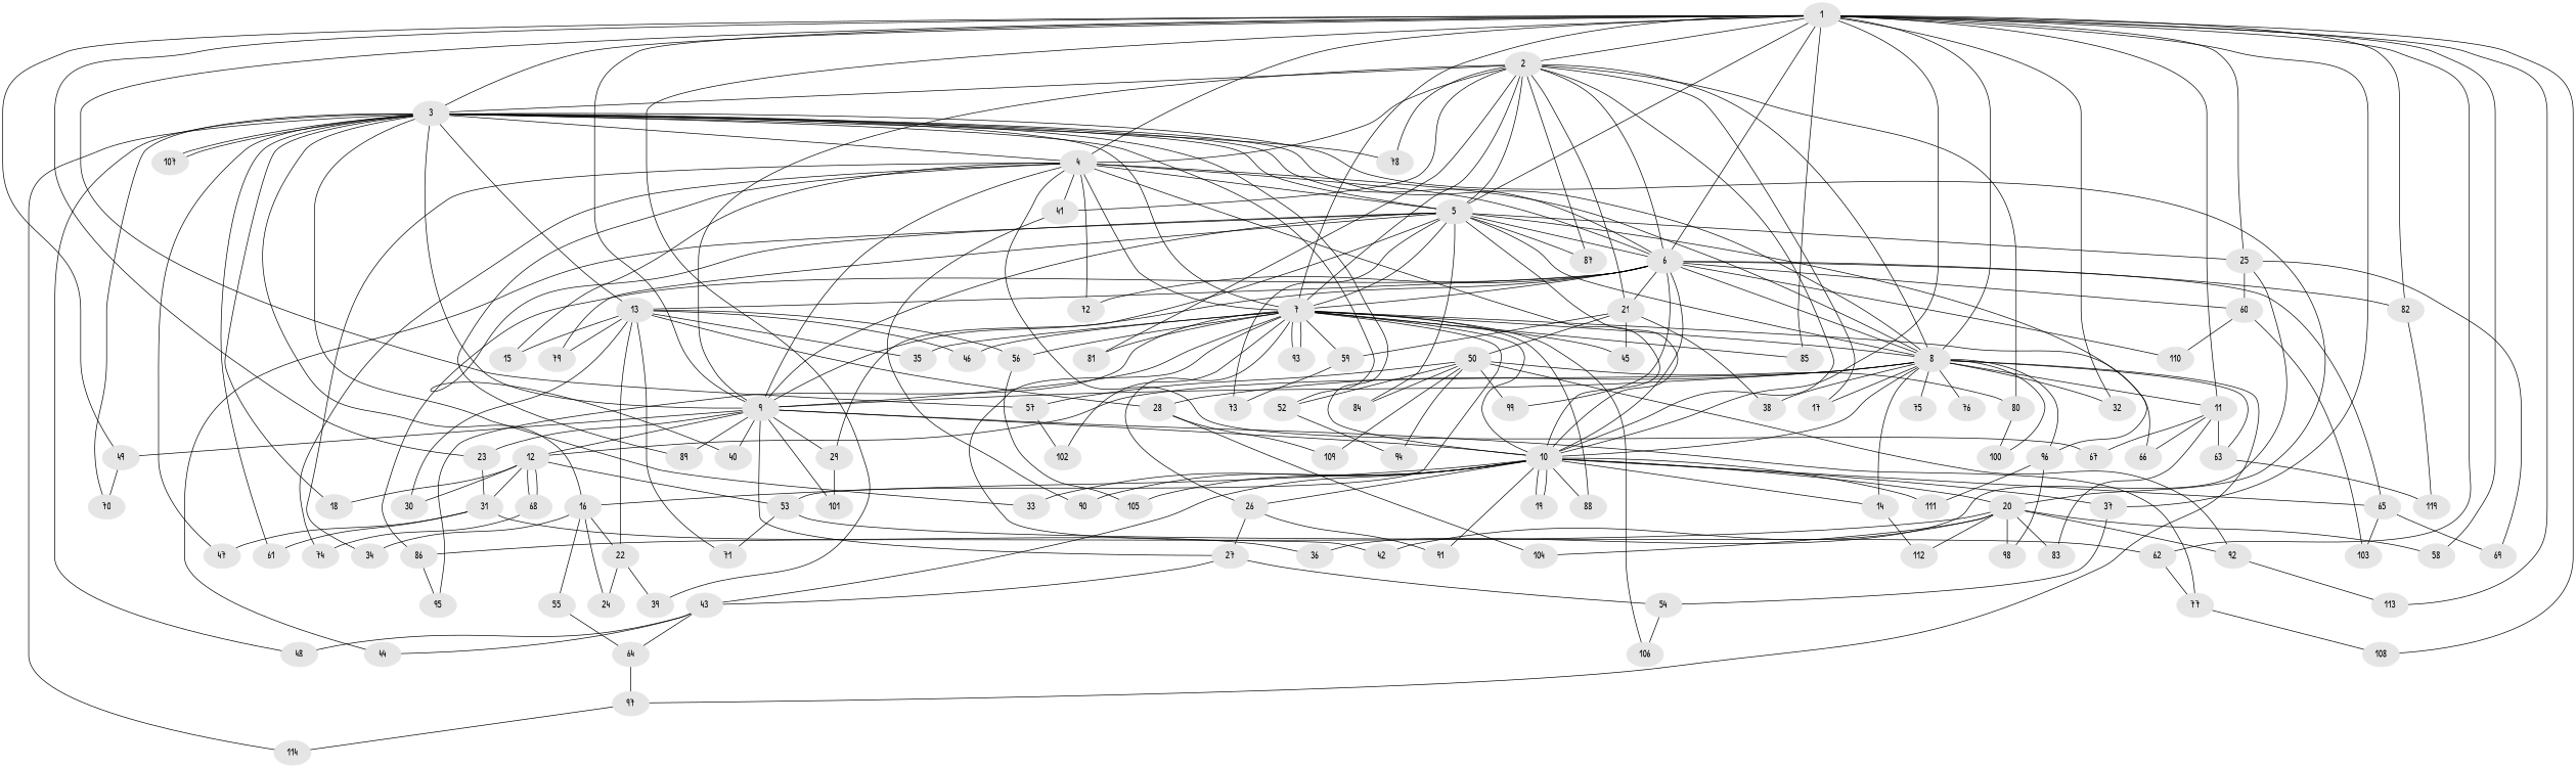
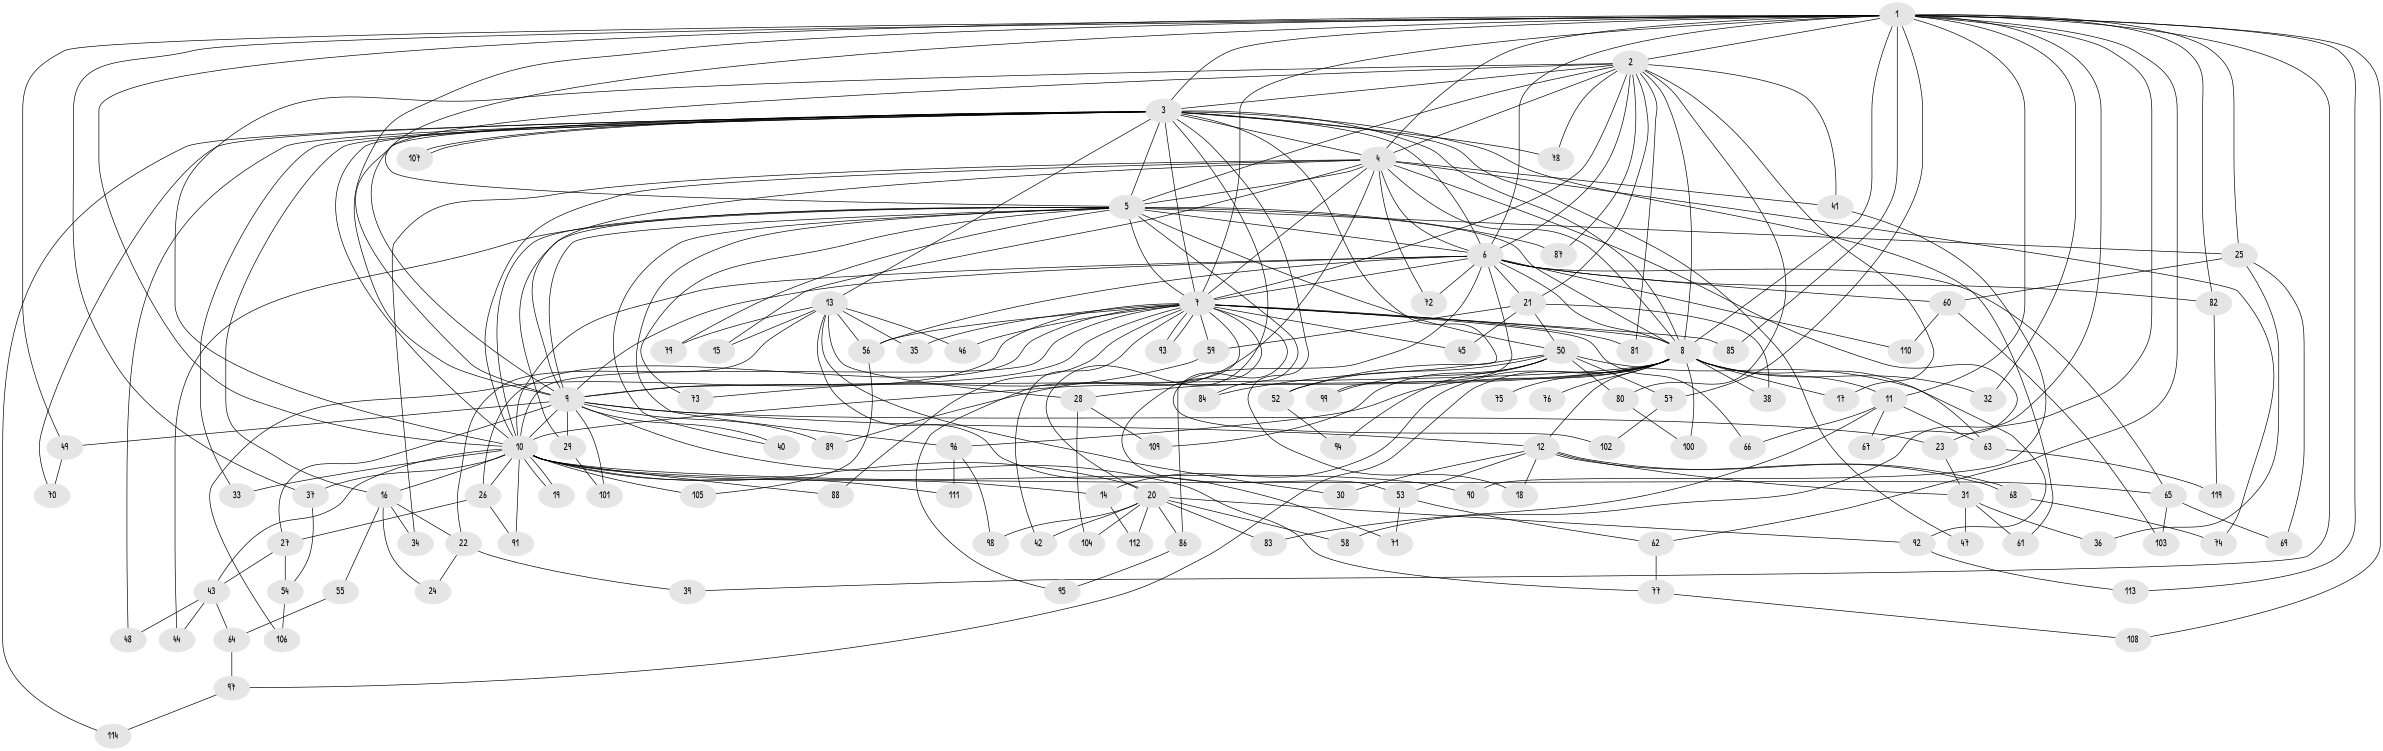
  graph {
    fontname="Patrick Hand"
    node [color=gray90 fontname="Patrick Hand" style=filled]
    edge [fontname="Patrick Hand"]
    1
    2
    3
    4
    5
    6
    7
    8
    9
    10
    11
    23
    25
    32
    37
    39
    49
    57
    58
    62
    82
    85
    108
    113
    17
    21
    41
    78
    80
    81
    87
    13
    16
    18
    20
    33
    47
    48
    52
    61
    70
    107
    114
    15
    34
    67
    72
    74
    89
    29
    40
    44
    50
    73
    79
    84
    96
    60
    65
    86
    99
    110
    26
    35
    42
    45
    46
    53
    56
    59
    66
    88
    93
    95
    102
    106
    12
    14
    28
    38
    63
    75
    76
    97
    100
    27
    77
    101
    19
    43
    90
    91
    105
    111
    83
    31
    36
    69
    54
    n100 [label=119]
    30
    22
    71
    24
    55
    112
    92
    98
    104
    94
    109
    103
    68
    64
    1 -- 2
    1 -- 3
    1 -- 4
    1 -- 5
    1 -- 6
    1 -- 7
    1 -- 8
    1 -- 9
    1 -- 10
    1 -- 11
    1 -- 23
    1 -- 25
    1 -- 32
    1 -- 37
    1 -- 39
    1 -- 49
    1 -- 57
    1 -- 58
    1 -- 62
    1 -- 82
    1 -- 85
    1 -- 108
    1 -- 113
    2 -- 3
    2 -- 4
    2 -- 5
    2 -- 6
    2 -- 7
    2 -- 8
    2 -- 9
    2 -- 10
    2 -- 17
    2 -- 21
    2 -- 41
    2 -- 78
    2 -- 80
    2 -- 81
    2 -- 87
    3 -- 4
    3 -- 5
    3 -- 6
    3 -- 7
    3 -- 8
    3 -- 9
    3 -- 10
    3 -- 78
    3 -- 13
    3 -- 16
    3 -- 18
    3 -- 20
    3 -- 33
    3 -- 47
    3 -- 48
    3 -- 52
    3 -- 61
    3 -- 70
    3 -- 107
    3 -- 107
    3 -- 114
    4 -- 5
    4 -- 6
    4 -- 7
    4 -- 8
    4 -- 9
    4 -- 10
    4 -- 41
    4 -- 15
    4 -- 34
    4 -- 67
    4 -- 72
    4 -- 74
    4 -- 89
    5 -- 6
    5 -- 7
    5 -- 8
    5 -- 9
    5 -- 10
    5 -- 25
    5 -- 87
    5 -- 29
    5 -- 40
    5 -- 44
+   5 -- 50
    5 -- 73
    5 -- 79
    5 -- 84
    5 -- 96
    6 -- 7
    6 -- 8
    6 -- 9
    6 -- 10
    6 -- 82
    6 -- 21
-   6 -- 13
+   6 -- 56
    6 -- 72
    6 -- 60
    6 -- 65
    6 -- 86
    6 -- 99
    6 -- 110
    7 -- 8
    7 -- 9
    7 -- 10
    7 -- 85
    7 -- 81
    7 -- 26
    7 -- 35
    7 -- 42
    7 -- 45
    7 -- 46
    7 -- 53
    7 -- 56
    7 -- 59
    7 -- 66
    7 -- 88
    7 -- 93
    7 -- 93
    7 -- 95
    7 -- 102
    7 -- 106
    8 -- 9
    8 -- 10
    8 -- 11
    8 -- 32
    8 -- 17
    8 -- 96
    8 -- 12
    8 -- 14
    8 -- 28
    8 -- 38
    8 -- 63
    8 -- 75
    8 -- 76
    8 -- 97
    8 -- 100
    9 -- 10
    9 -- 23
    9 -- 49
    9 -- 89
    9 -- 29
    9 -- 40
    9 -- 12
    9 -- 27
    9 -- 77
    9 -- 101
    10 -- 37
    10 -- 16
    10 -- 20
    10 -- 33
    10 -- 65
    10 -- 26
    10 -- 88
    10 -- 14
    10 -- 19
    10 -- 19
    10 -- 43
    10 -- 90
    10 -- 91
    10 -- 105
    10 -- 111
    11 -- 67
    11 -- 66
    11 -- 63
    11 -- 83
    23 -- 31
    25 -- 60
    25 -- 36
    25 -- 69
    37 -- 54
    49 -- 70
    57 -- 102
    62 -- 77
    82 -- n100
    21 -- 50
    21 -- 45
    21 -- 59
    21 -- 38
    41 -- 90
    80 -- 100
    13 -- 15
    13 -- 79
    13 -- 35
    13 -- 46
    13 -- 56
    13 -- 28
    13 -- 30
    13 -- 22
    13 -- 71
    16 -- 34
    16 -- 22
    16 -- 24
    16 -- 55
    20 -- 58
    20 -- 86
    20 -- 42
    20 -- 83
    20 -- 112
    20 -- 92
    20 -- 98
    20 -- 104
    52 -- 94
    29 -- 101
    50 -- 57
    50 -- 80
    50 -- 52
    50 -- 84
    50 -- 99
    50 -- 92
    50 -- 94
    50 -- 109
    96 -- 111
    96 -- 98
    60 -- 110
    60 -- 103
    65 -- 69
    65 -- 103
    86 -- 95
    26 -- 27
    26 -- 91
    53 -- 62
    53 -- 71
    56 -- 105
    59 -- 73
    12 -- 18
    12 -- 53
    12 -- 31
    12 -- 30
    12 -- 68
    12 -- 68
    14 -- 112
    28 -- 104
    28 -- 109
    63 -- n100
    97 -- 114
    27 -- 43
    27 -- 54
    77 -- 108
    43 -- 48
    43 -- 44
    43 -- 64
    31 -- 47
    31 -- 61
    31 -- 36
    54 -- 106
    22 -- 39
    22 -- 24
    55 -- 64
    92 -- 113
    68 -- 74
    64 -- 97
  }
